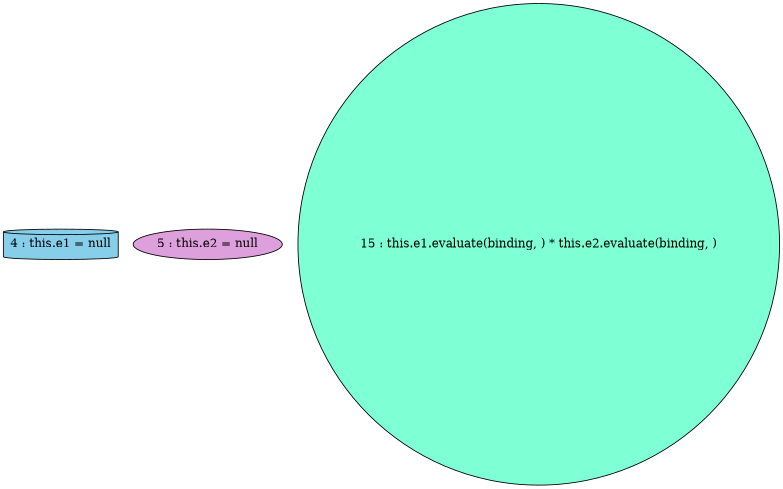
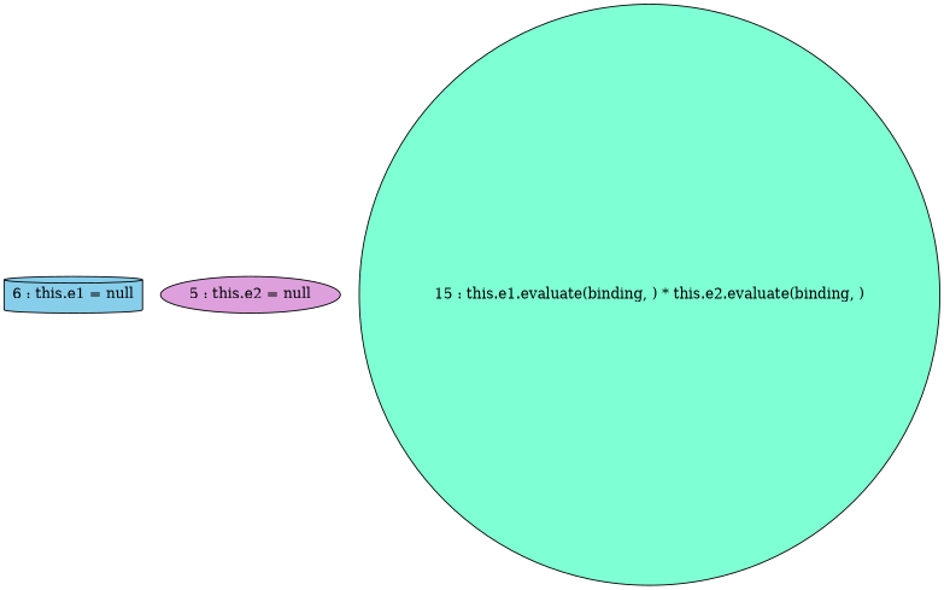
  digraph {
    node [style=filled]
-   "4 : this.e1 = null" [fillcolor=skyblue shape=cylinder]
+   "4 : this.e1 = null" [fillcolor=skyblue shape=cylinder label="6 : this.e1 = null"]
    "5 : this.e2 = null" [fillcolor=plum shape=ellipse]
    "15 : this.e1.evaluate(binding, ) * this.e2.evaluate(binding, )" [fillcolor=aquamarine shape=circle]
  }
